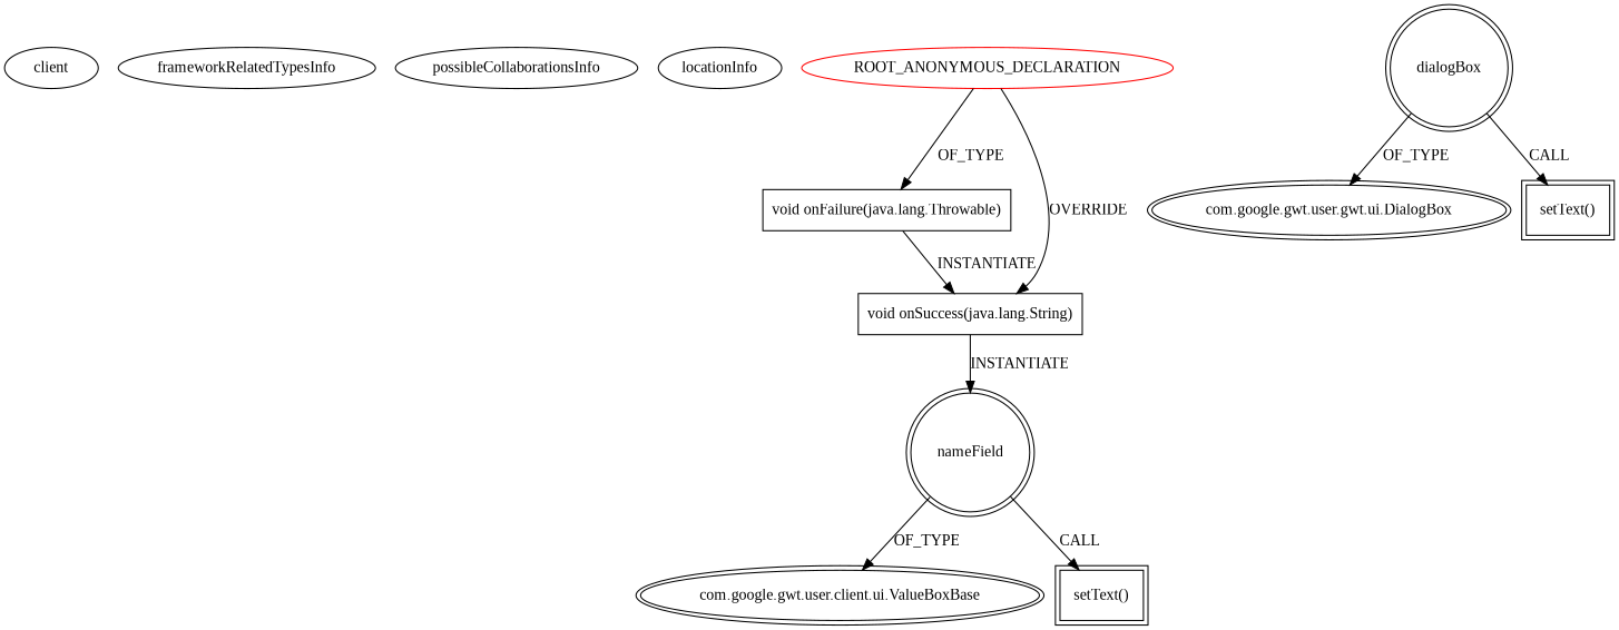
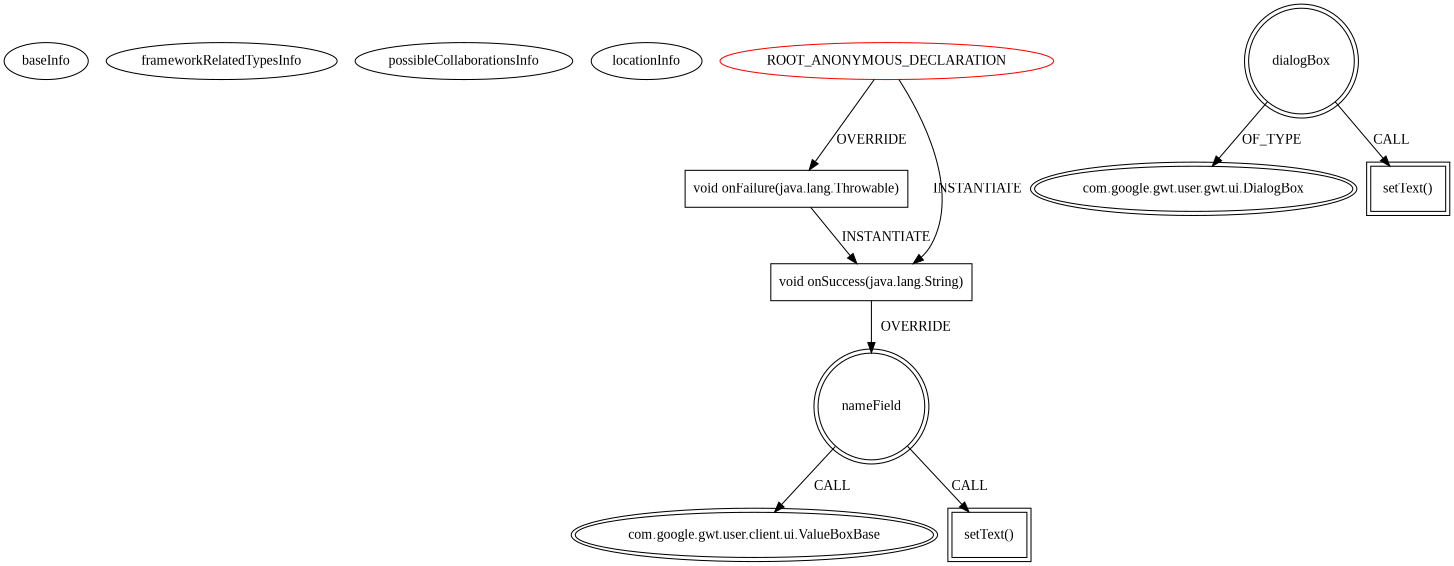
  digraph {
    fontname="Liberation Serif"
    node [fontname="Liberation Serif" isFrameworkType=true]
    edge [fontname="Liberation Serif"]
-   baseInfo [category=extension_graph graphId=4293 isAnonymous=true possibleRelation=false label=client isFrameworkType=""]
+   baseInfo [category=extension_graph graphId=4293 isAnonymous=true possibleRelation=false isFrameworkType=""]
    frameworkRelatedTypesInfo [0="com.google.gwt.user.client.rpc.AsyncCallback" isFrameworkType=""]
    possibleCollaborationsInfo [isFrameworkType=""]
    locationInfo [contextSignature="void onModuleLoad()" filePath="/ph73nt-fuzzy-archer/fuzzy-archer-master/src/couk/fishlegs/nucmedone/client/NucMedOne.java" graphId=4293 projectName="ph73nt-fuzzy-archer" isFrameworkType=""]
    n5 [color=red isFrameworkType=false label=ROOT_ANONYMOUS_DECLARATION vertexType=ROOT_ANONYMOUS_DECLARATION]
    n6 [isFrameworkType=false label="void onFailure(java.lang.Throwable)" shape=box vertexType=OVERRIDING_METHOD_DECLARATION]
    n7 [isFrameworkType=false label="void onSuccess(java.lang.String)" shape=box vertexType=OVERRIDING_METHOD_DECLARATION]
    n8 [label=nameField peripheries=2 shape=circle vertexType=VARIABLE_EXPRESION]
    n9 [label=dialogBox peripheries=2 shape=circle vertexType=VARIABLE_EXPRESION]
    n10 [label="com.google.gwt.user.gwt.ui.DialogBox" peripheries=2 vertexType=FRAMEWORK_CLASS_TYPE]
    n11 [label="setText()" peripheries=2 shape=box vertexType=INSIDE_CALL]
    n12 [label="com.google.gwt.user.client.ui.ValueBoxBase" peripheries=2 vertexType=FRAMEWORK_CLASS_TYPE]
    n13 [label="setText()" peripheries=2 shape=box vertexType=INSIDE_CALL]
-   n5 -> n6 [label=OF_TYPE]
-   n5 -> n7 [label=OVERRIDE]
+   n5 -> n6 [label=OVERRIDE]
+   n5 -> n7 [label=INSTANTIATE]
    n6 -> n7 [label=INSTANTIATE]
-   n7 -> n8 [label=INSTANTIATE]
-   n8 -> n12 [label=OF_TYPE]
+   n7 -> n8 [label=OVERRIDE]
+   n8 -> n12 [label=CALL]
    n8 -> n13 [label=CALL]
    n9 -> n10 [label=OF_TYPE]
    n9 -> n11 [label=CALL]
  }
